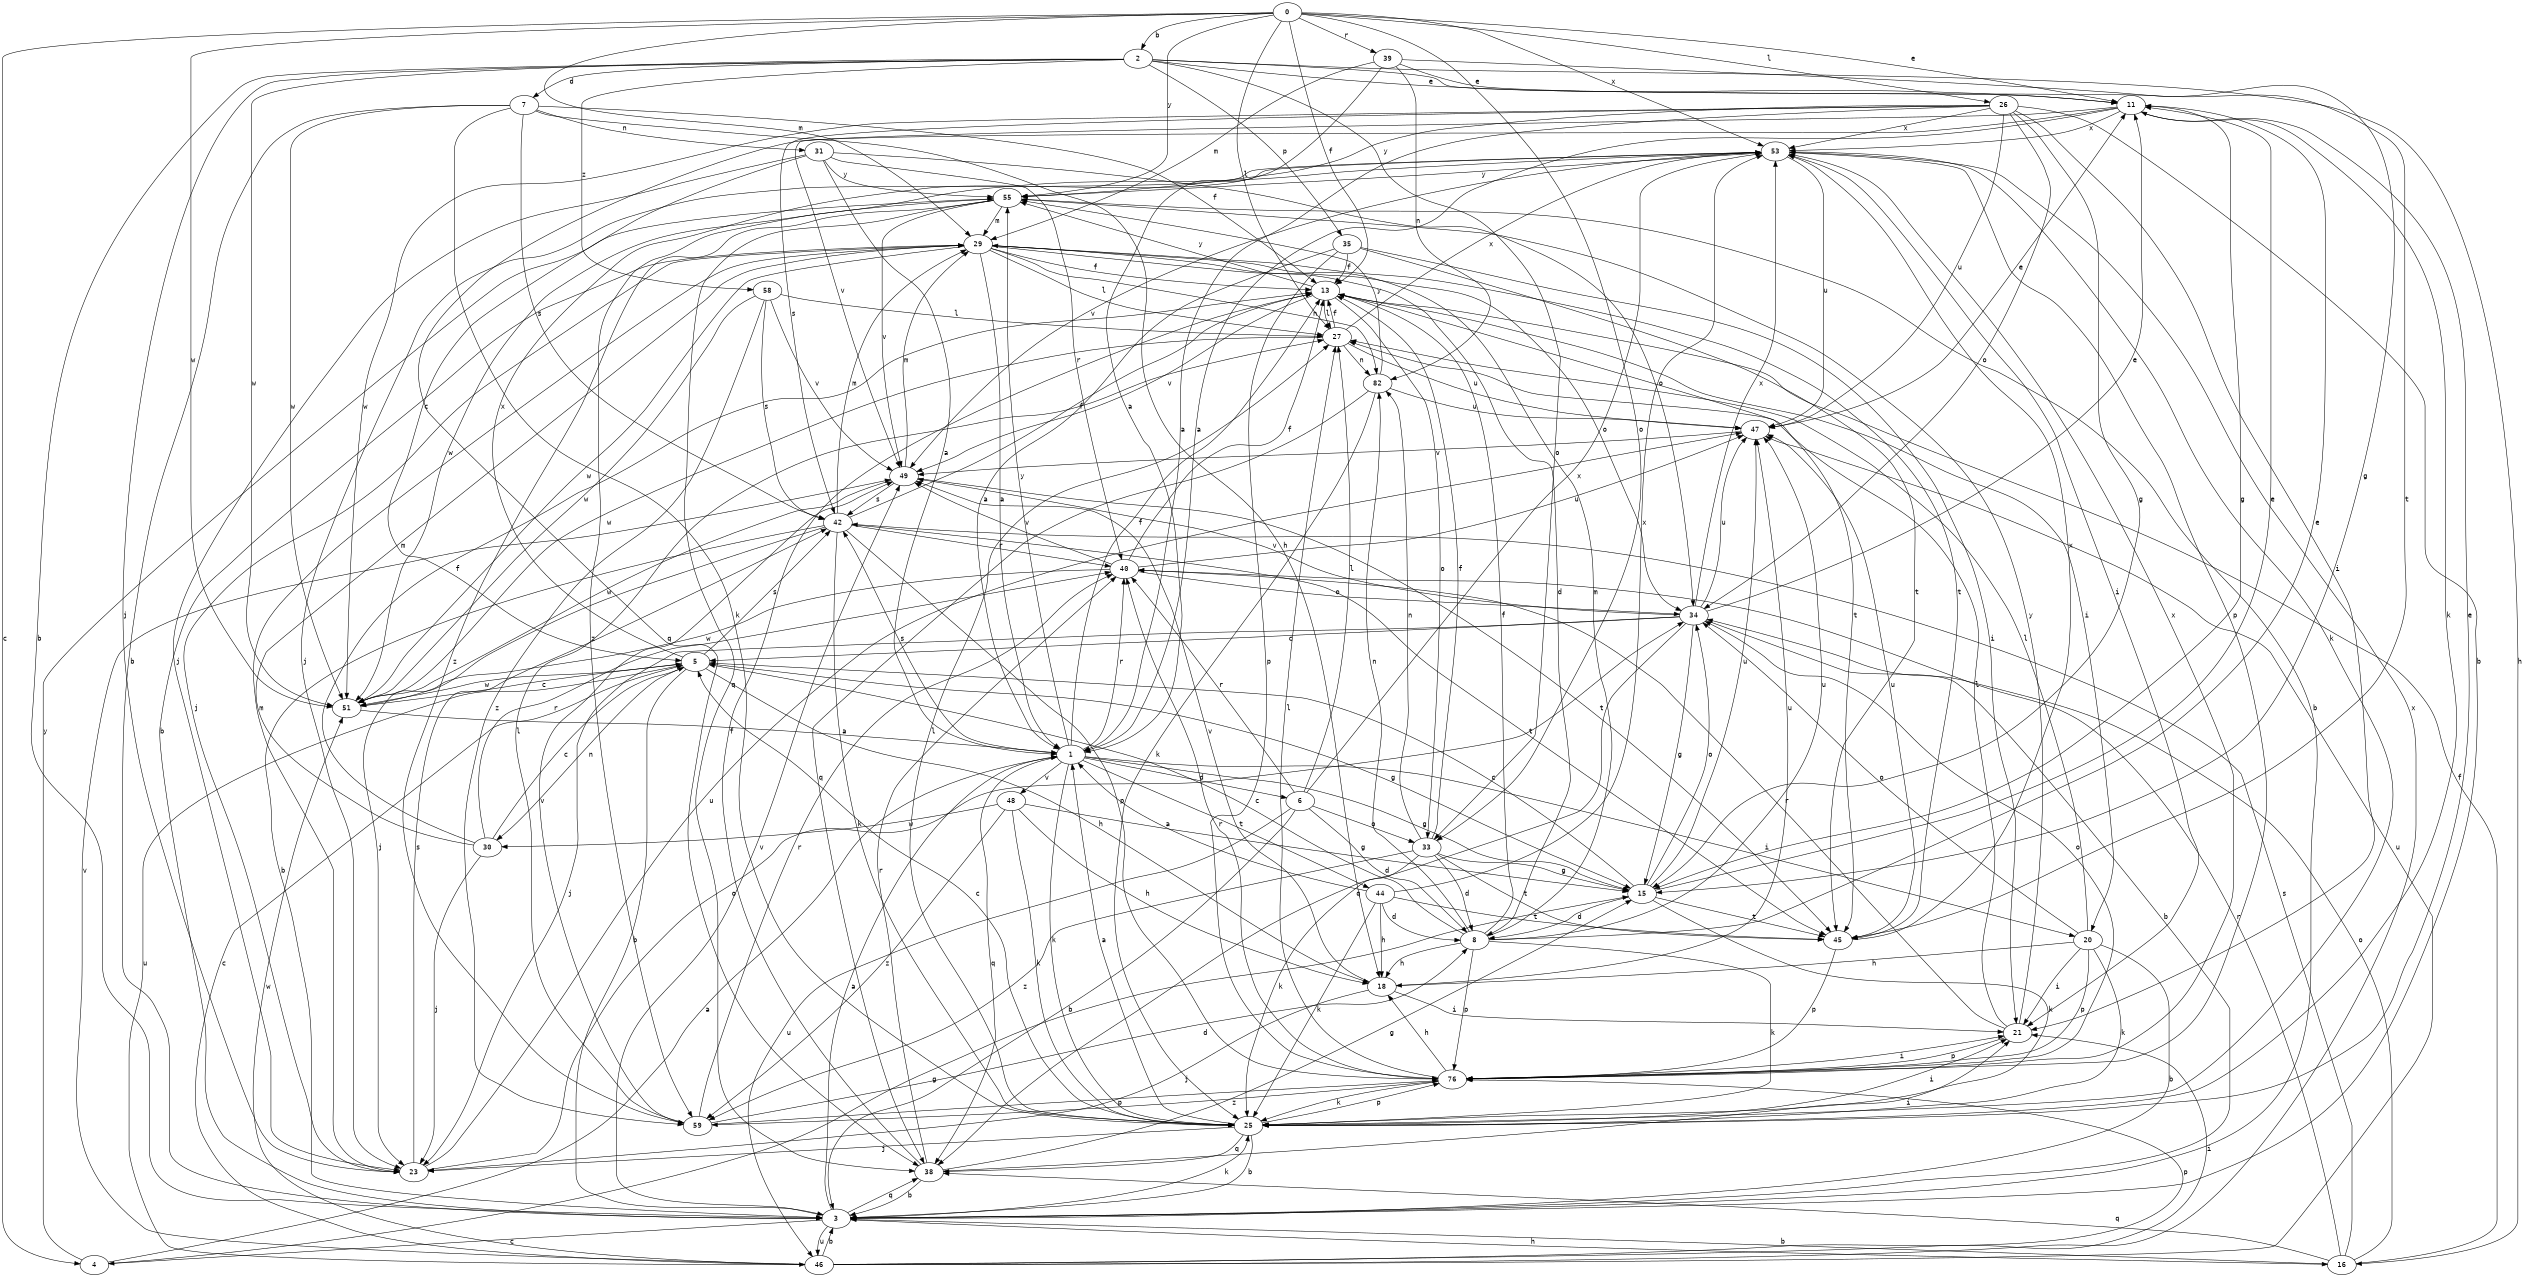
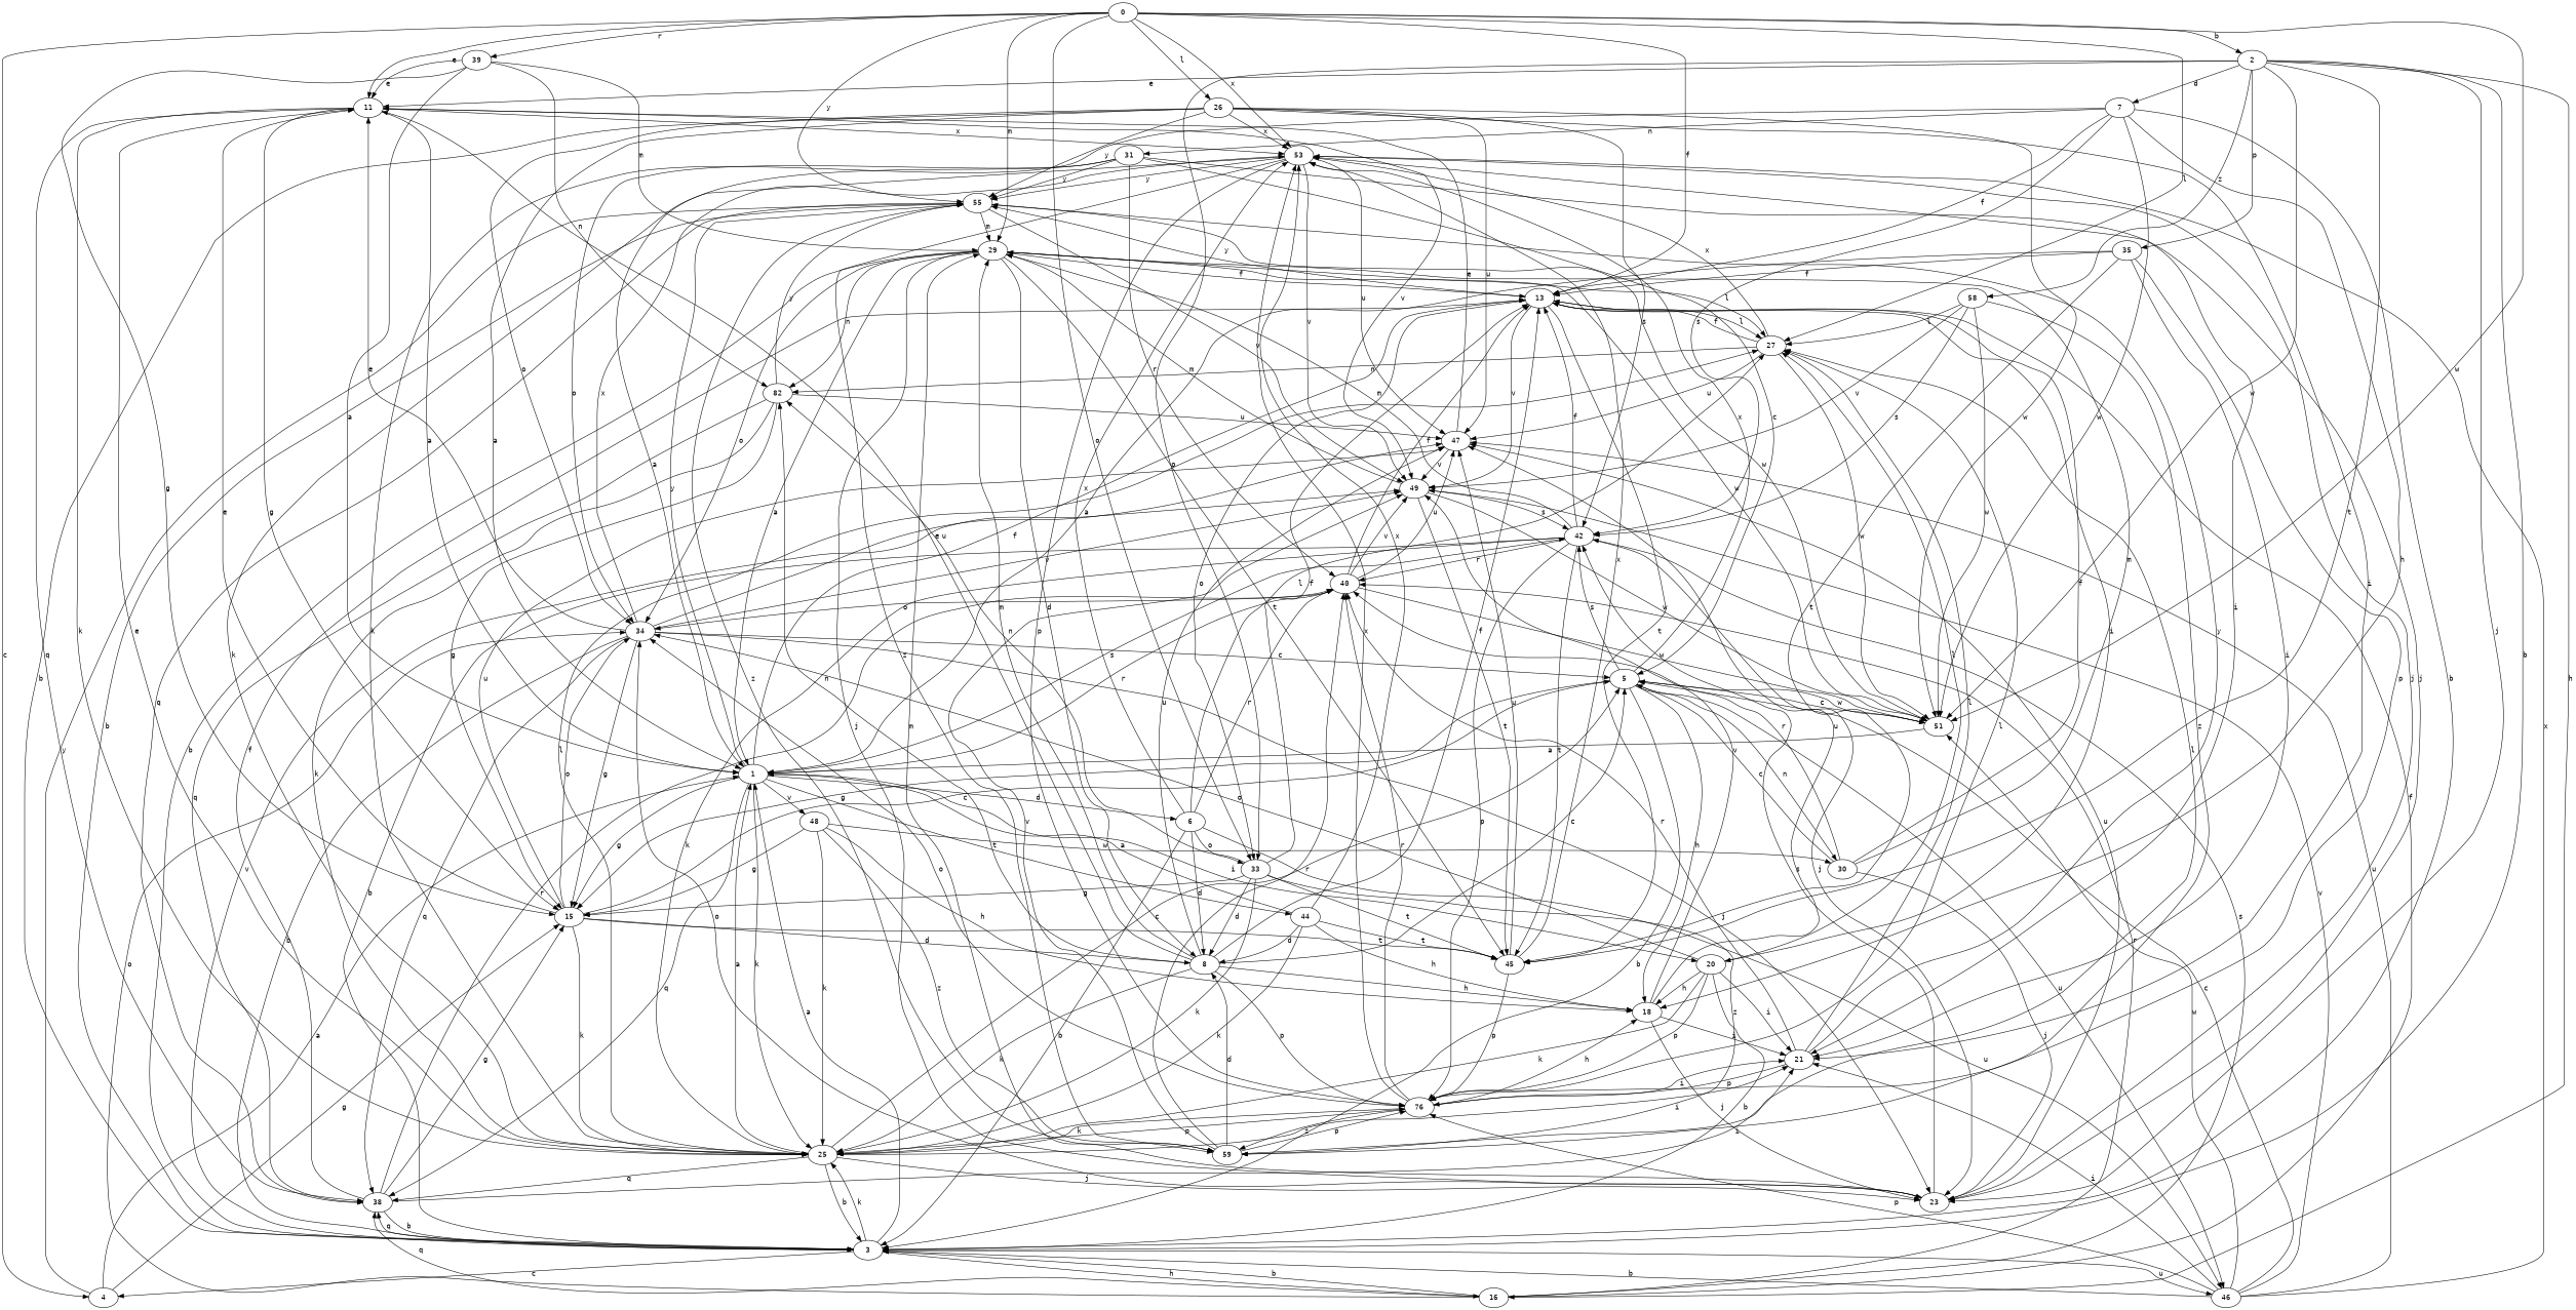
  strict digraph {
    fontname="DejaVu Sans Mono"
    node [fontname="DejaVu Sans Mono"]
    edge [fontname="DejaVu Sans Mono"]
    0
    2
    4
    11
    13
    26
    27
    29
    33
    39
    51
    53
    55
    16
    3
    7
    23
    35
    45
    58
    1
    15
    25
    38
    49
    20
    42
    47
    34
    21
    n31 [label=82]
    8
    59
    5
    n35 [label=76]
    6
    40
    44
    48
    46
    18
    30
    31
    0 -> 2 [label=b]
    0 -> 4 [label=c]
    0 -> 11 [label=e]
    0 -> 13 [label=f]
    0 -> 26 [label=l]
    0 -> 27 [label=l]
    0 -> 29 [label=m]
    0 -> 33 [label=o]
    0 -> 39 [label=r]
    0 -> 51 [label=w]
    0 -> 53 [label=x]
    0 -> 55 [label=y]
    2 -> 11 [label=e]
    2 -> 33 [label=o]
    2 -> 51 [label=w]
    2 -> 16 [label=h]
    2 -> 3 [label=b]
    2 -> 7 [label=d]
    2 -> 23 [label=j]
    2 -> 35 [label=p]
    2 -> 45 [label=t]
    2 -> 58 [label=z]
    4 -> 55 [label=y]
    4 -> 1 [label=a]
    4 -> 15 [label=g]
    11 -> 53 [label=x]
    11 -> 1 [label=a]
    11 -> 15 [label=g]
    11 -> 25 [label=k]
    11 -> 38 [label=q]
    11 -> 49 [label=v]
    13 -> 27 [label=l]
    13 -> 33 [label=o]
    13 -> 55 [label=y]
    13 -> 45 [label=t]
    13 -> 49 [label=v]
    13 -> 20 [label=i]
    26 -> 51 [label=w]
    26 -> 53 [label=x]
    26 -> 55 [label=y]
    26 -> 3 [label=b]
    26 -> 1 [label=a]
-   26 -> 15 [label=g]
+   n31 -> 15 [label=g]
    26 -> 42 [label=s]
    26 -> 47 [label=u]
    26 -> 34 [label=o]
    26 -> 21 [label=i]
    27 -> 13 [label=f]
    27 -> 51 [label=w]
    27 -> 53 [label=x]
    27 -> 47 [label=u]
    27 -> n31 [label=n]
    29 -> 13 [label=f]
    29 -> 27 [label=l]
    29 -> 51 [label=w]
    29 -> 3 [label=b]
    29 -> 23 [label=j]
    29 -> 45 [label=t]
    29 -> 1 [label=a]
    29 -> 34 [label=o]
    29 -> n31 [label=n]
    29 -> 8 [label=d]
    33 -> 13 [label=f]
    33 -> 45 [label=t]
    33 -> 15 [label=g]
    33 -> 25 [label=k]
    33 -> n31 [label=n]
    33 -> 8 [label=d]
    33 -> 59 [label=z]
    39 -> 11 [label=e]
    39 -> 29 [label=m]
    39 -> 1 [label=a]
    39 -> 15 [label=g]
    39 -> n31 [label=n]
    51 -> 1 [label=a]
    51 -> 5 [label=c]
    53 -> 55 [label=y]
    53 -> 23 [label=j]
    53 -> 25 [label=k]
    53 -> 49 [label=v]
    53 -> 47 [label=u]
    53 -> 21 [label=i]
    53 -> 59 [label=z]
    53 -> n35 [label=p]
    55 -> 29 [label=m]
    55 -> 51 [label=w]
    55 -> 3 [label=b]
    55 -> 38 [label=q]
    55 -> 49 [label=v]
    55 -> 59 [label=z]
    16 -> 13 [label=f]
    16 -> 3 [label=b]
    16 -> 38 [label=q]
    16 -> 42 [label=s]
    16 -> 34 [label=o]
    16 -> 40 [label=r]
    3 -> 4 [label=c]
    3 -> 16 [label=h]
    3 -> 1 [label=a]
    3 -> 25 [label=k]
    3 -> 38 [label=q]
    3 -> 49 [label=v]
    3 -> 46 [label=u]
    7 -> 13 [label=f]
    7 -> 51 [label=w]
    7 -> 3 [label=b]
    7 -> 25 [label=k]
    7 -> 42 [label=s]
    7 -> 18 [label=h]
    7 -> 31 [label=n]
    23 -> 29 [label=m]
    23 -> 42 [label=s]
    23 -> 47 [label=u]
    23 -> 34 [label=o]
    35 -> 13 [label=f]
    35 -> 45 [label=t]
    35 -> 1 [label=a]
    35 -> 21 [label=i]
    35 -> n35 [label=p]
    45 -> 53 [label=x]
    45 -> 47 [label=u]
    45 -> n35 [label=p]
    58 -> 27 [label=l]
    58 -> 51 [label=w]
    58 -> 49 [label=v]
    58 -> 42 [label=s]
    58 -> 59 [label=z]
    1 -> 13 [label=f]
    1 -> 55 [label=y]
    1 -> 15 [label=g]
    1 -> 25 [label=k]
    1 -> 38 [label=q]
    1 -> 20 [label=i]
    1 -> 42 [label=s]
    1 -> 6 [label=d]
    1 -> 40 [label=r]
    1 -> 44 [label=t]
    1 -> 48 [label=v]
    15 -> 11 [label=e]
    15 -> 45 [label=t]
    15 -> 25 [label=k]
    15 -> 47 [label=u]
    15 -> 34 [label=o]
    15 -> 8 [label=d]
    15 -> 5 [label=c]
    25 -> 11 [label=e]
    25 -> 27 [label=l]
    25 -> 3 [label=b]
    25 -> 23 [label=j]
    25 -> 1 [label=a]
    25 -> 38 [label=q]
    25 -> 21 [label=i]
    25 -> 5 [label=c]
    25 -> n35 [label=p]
    38 -> 13 [label=f]
    38 -> 3 [label=b]
    38 -> 15 [label=g]
    38 -> 21 [label=i]
    38 -> 40 [label=r]
    49 -> 29 [label=m]
    49 -> 51 [label=w]
    49 -> 45 [label=t]
    49 -> 42 [label=s]
    20 -> 27 [label=l]
    20 -> 3 [label=b]
    20 -> 25 [label=k]
    20 -> 34 [label=o]
    20 -> 21 [label=i]
    20 -> n35 [label=p]
    20 -> 18 [label=h]
    42 -> 13 [label=f]
    42 -> 29 [label=m]
    42 -> 3 [label=b]
    42 -> 23 [label=j]
    42 -> 45 [label=t]
    42 -> 25 [label=k]
    42 -> n35 [label=p]
    42 -> 40 [label=r]
    47 -> 11 [label=e]
    47 -> 49 [label=v]
    34 -> 11 [label=e]
    34 -> 53 [label=x]
    34 -> 3 [label=b]
    34 -> 23 [label=j]
    34 -> 15 [label=g]
    34 -> 38 [label=q]
    34 -> 49 [label=v]
    34 -> 47 [label=u]
    34 -> 5 [label=c]
    21 -> 27 [label=l]
    21 -> 55 [label=y]
    21 -> n35 [label=p]
    21 -> 40 [label=r]
    n31 -> 55 [label=y]
    n31 -> 25 [label=k]
    n31 -> 38 [label=q]
    n31 -> 47 [label=u]
    8 -> 11 [label=e]
    8 -> 13 [label=f]
    8 -> 29 [label=m]
    8 -> 25 [label=k]
    8 -> 47 [label=u]
    8 -> n31 [label=n]
    8 -> 5 [label=c]
    8 -> n35 [label=p]
    8 -> 18 [label=h]
    59 -> 27 [label=l]
    59 -> 49 [label=v]
    59 -> 8 [label=d]
    59 -> n35 [label=p]
    59 -> 40 [label=r]
    5 -> 51 [label=w]
    5 -> 53 [label=x]
    5 -> 3 [label=b]
    5 -> 15 [label=g]
    5 -> 42 [label=s]
    5 -> 46 [label=u]
    5 -> 18 [label=h]
    5 -> 30 [label=n]
    n35 -> 27 [label=l]
    n35 -> 53 [label=x]
    n35 -> 25 [label=k]
    n35 -> 34 [label=o]
    n35 -> 21 [label=i]
    n35 -> 59 [label=z]
    n35 -> 40 [label=r]
    n35 -> 18 [label=h]
    6 -> 27 [label=l]
    6 -> 33 [label=o]
    6 -> 53 [label=x]
    6 -> 3 [label=b]
    6 -> 8 [label=d]
    6 -> 40 [label=r]
    6 -> 46 [label=u]
    40 -> 13 [label=f]
    40 -> 51 [label=w]
    40 -> 49 [label=v]
    40 -> 47 [label=u]
    40 -> 34 [label=o]
    44 -> 53 [label=x]
    44 -> 45 [label=t]
    44 -> 1 [label=a]
    44 -> 25 [label=k]
    44 -> 8 [label=d]
    44 -> 18 [label=h]
    48 -> 15 [label=g]
    48 -> 25 [label=k]
    48 -> 59 [label=z]
    48 -> 18 [label=h]
    48 -> 30 [label=w]
    46 -> 51 [label=w]
    46 -> 53 [label=x]
    46 -> 3 [label=b]
    46 -> 49 [label=v]
    46 -> 47 [label=u]
    46 -> 21 [label=i]
    46 -> 5 [label=c]
    46 -> n35 [label=p]
    18 -> 23 [label=j]
    18 -> 49 [label=v]
    18 -> 47 [label=u]
    18 -> 21 [label=i]
    30 -> 13 [label=f]
    30 -> 29 [label=m]
    30 -> 23 [label=j]
    30 -> 5 [label=c]
    30 -> 40 [label=r]
    31 -> 55 [label=y]
    31 -> 23 [label=j]
    31 -> 1 [label=a]
    31 -> 34 [label=o]
    31 -> 5 [label=c]
    31 -> 40 [label=r]
  }
